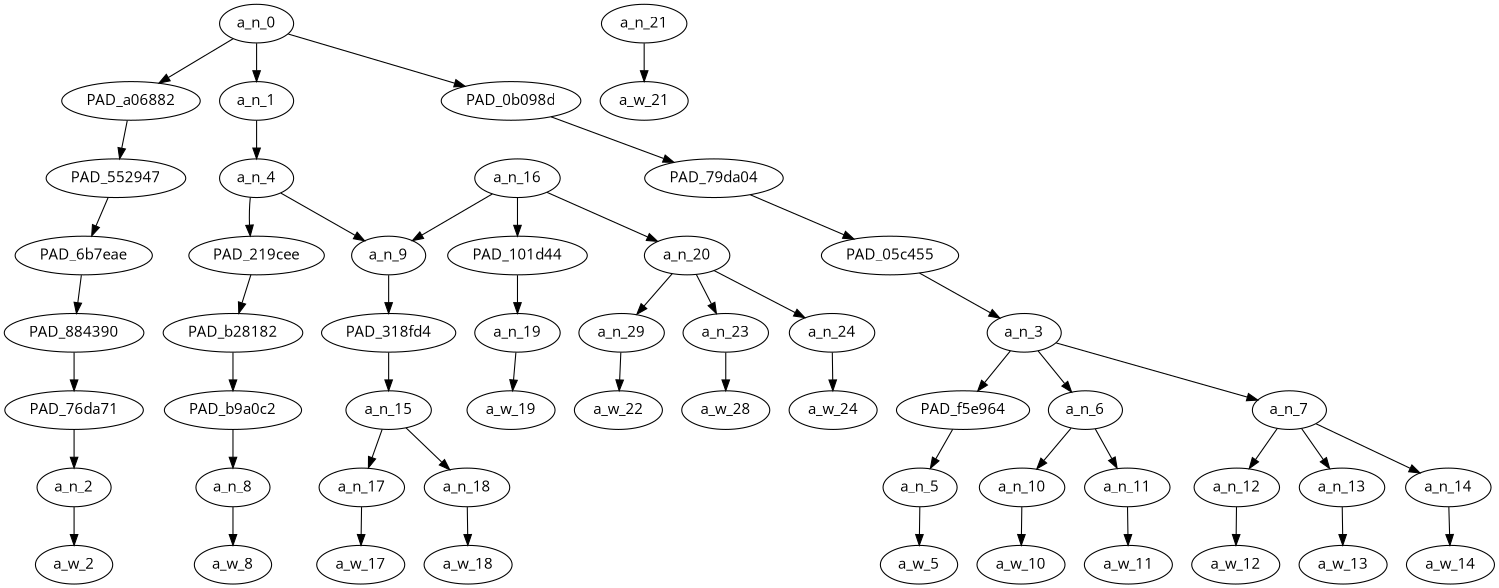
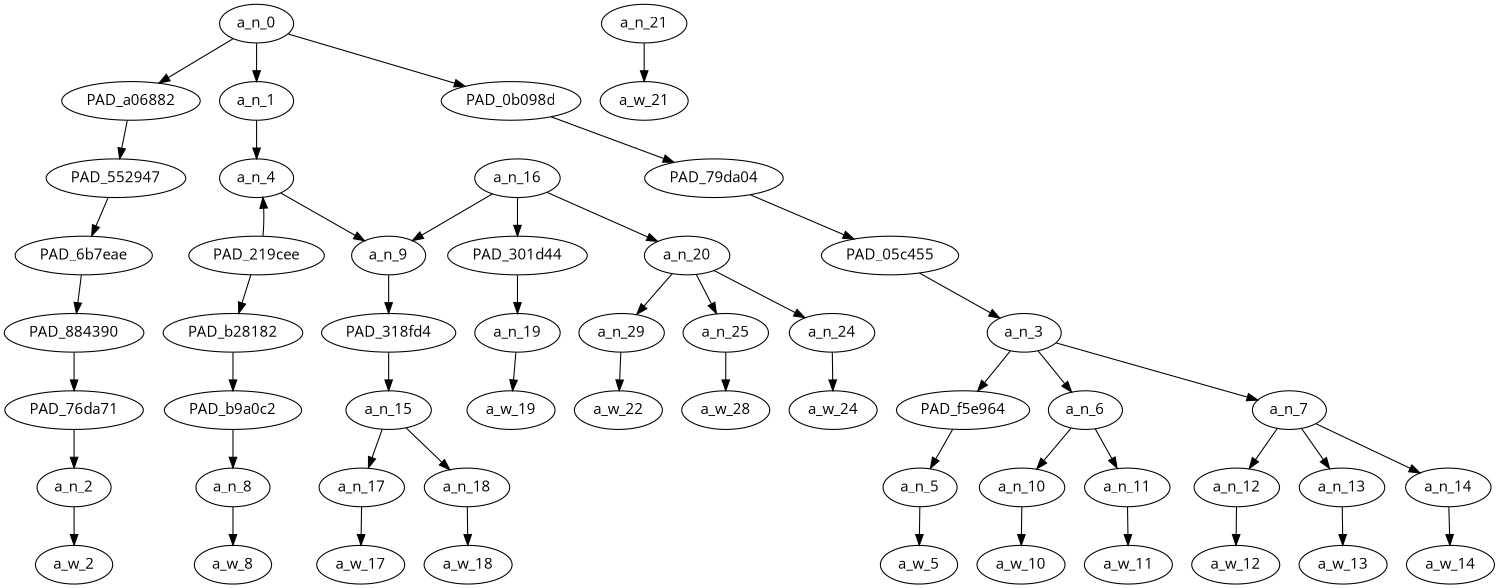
  strict digraph {
    fontname="Open Sans"
    node [div_dir=1 fontname="Open Sans" index=0 level=1 text_span="[8]" value=0.04655025]
    edge [fontname="Open Sans"]
    a_n_0 [level=7 text_span="[0, 1, 2, 3, 4, 5, 6, 7, 8, 9, 10, 11, 12, 13, 14]" value=1.00000000]
    PAD_a06882 [div_dir=-1 index=1 level=6]
    a_n_1 [level=6 text_span="[0, 1, 2, 3, 4, 5, 6, 7]" value=0.66997833]
    PAD_0b098d [index=2 level=6 text_span="[9, 10, 11, 12, 13, 14]" value=0.28309445]
    PAD_552947 [div_dir=-1 index=1 level=5]
    a_n_4 [level=5 text_span="[0, 1, 2, 3, 4, 5, 6, 7]" value=0.66960674]
    PAD_79da04 [index=2 level=5 text_span="[9, 10, 11, 12, 13, 14]" value=0.28309445]
    PAD_6b7eae [div_dir=-1 index=2 level=4]
    PAD_219cee [level=4 text_span="[0]" value=0.06469875]
    a_n_9 [index=1 level=4 text_span="[1, 2, 3, 4, 5, 6, 7]" value=0.60453640]
    PAD_05c455 [index=3 level=4 text_span="[9, 10, 11, 12, 13, 14]" value=0.28309445]
    PAD_884390 [div_dir=-1 index=3 level=3]
    PAD_76da71 [div_dir=-1 index=4 level=2]
    a_n_2 [div_dir=-1 index=8]
    a_w_2 [div_dir=0 index=8 level=0 value=i]
    PAD_b28182 [level=3 text_span="[0]" value=0.06469875]
    PAD_318fd4 [index=1 level=3 text_span="[1, 2]" value=0.17751776]
    PAD_b9a0c2 [level=2 text_span="[0]" value=0.06469875]
    a_n_15 [index=1 level=2 text_span="[1, 2]" value=0.17751776]
    a_n_16 [index=2 level=3 text_span="[3, 4, 5, 6, 7]" value=0.42670118]
-   PAD_301d44 [index=2 level=2 text_span="[3]" value=0.04010627 label=PAD_101d44]
+   PAD_301d44 [index=2 level=2 text_span="[3]" value=0.04010627]
    a_n_20 [index=3 level=2 text_span="[4, 5, 6, 7]" value=0.38625254]
    a_n_8 [text_span="[0]" value=0.06469875]
    a_w_8 [div_dir=0 level=0 text_span="[0]" value=im]
    a_n_17 [index=1 text_span="[1]" value=0.05173603]
    a_n_18 [div_dir=-1 index=2 text_span="[2]" value=0.12573168]
    a_n_19 [index=3 text_span="[3]" value=0.04010627]
    n28 [index=5 label=a_n_29 text_span="[5]" value=0.04850937]
-   a_n_23 [index=6 text_span="[6]" value=0.18637729]
+   a_n_23 [index=6 text_span="[6]" value=0.18637729 label=a_n_25]
    a_n_24 [div_dir=-1 index=7 text_span="[7]" value=0.11156103]
    a_w_17 [div_dir=0 index=1 level=0 text_span="[1]" value=a]
    a_w_18 [div_dir=0 index=2 level=0 text_span="[2]" value=slut]
    a_w_19 [div_dir=0 index=3 level=0 text_span="[3]" value=for]
    a_n_21 [index=4 text_span="[4]" value=0.03953470]
    a_w_21 [div_dir=0 index=4 level=0 text_span="[4]" value=the]
    a_w_22 [div_dir=0 index=5 level=0 text_span="[5]" value=entire]
    n37 [div_dir=0 index=6 label=a_w_28 level=0 text_span="[6]" value=cql]
    a_w_24 [div_dir=0 index=7 level=0 text_span="[7]" value=ost]
    a_n_3 [index=4 level=3 text_span="[9, 10, 11, 12, 13, 14]" value=0.28309445]
    PAD_f5e964 [div_dir=-1 index=5 level=2 text_span="[9]" value=0.05823735]
    a_n_6 [index=6 level=2 text_span="[10, 11]" value=0.09910280]
    a_n_7 [index=7 level=2 text_span="[12, 13, 14]" value=0.12559170]
    a_n_5 [div_dir=-1 index=9 text_span="[9]" value=0.05823735]
    a_n_10 [index=10 text_span="[10]" value=0.03837421]
    a_n_11 [index=11 text_span="[11]" value=0.06040526]
    a_n_12 [index=12 text_span="[12]" value=0.04066655]
    a_n_13 [index=13 text_span="[13]" value=0.03507607]
    a_n_14 [index=14 text_span="[14]" value=0.04968307]
    a_w_5 [div_dir=0 index=9 level=0 text_span="[9]" value=listen]
    a_w_10 [div_dir=0 index=10 level=0 text_span="[10]" value=to]
    a_w_11 [div_dir=0 index=11 level=0 text_span="[11]" value=literally]
    a_w_12 [div_dir=0 index=12 level=0 text_span="[12]" value=every]
    a_w_13 [div_dir=0 index=13 level=0 text_span="[13]" value=single]
    a_w_14 [div_dir=0 index=14 level=0 text_span="[14]" value=day]
    a_n_0 -> PAD_a06882
    a_n_0 -> a_n_1
    a_n_0 -> PAD_0b098d
    PAD_a06882 -> PAD_552947
    a_n_1 -> a_n_4
    PAD_0b098d -> PAD_79da04
    PAD_552947 -> PAD_6b7eae
-   a_n_4 -> PAD_219cee
+   PAD_219cee -> a_n_4
    a_n_4 -> a_n_9
    PAD_79da04 -> PAD_05c455
    PAD_6b7eae -> PAD_884390
    PAD_219cee -> PAD_b28182
    a_n_9 -> PAD_318fd4
    PAD_05c455 -> a_n_3
    PAD_884390 -> PAD_76da71
    PAD_76da71 -> a_n_2
    a_n_2 -> a_w_2
    PAD_b28182 -> PAD_b9a0c2
    PAD_318fd4 -> a_n_15
    PAD_b9a0c2 -> a_n_8
    a_n_15 -> a_n_17
    a_n_15 -> a_n_18
    a_n_16 -> a_n_9
    a_n_16 -> PAD_301d44
    a_n_16 -> a_n_20
    PAD_301d44 -> a_n_19
    a_n_20 -> n28
    a_n_20 -> a_n_23
    a_n_20 -> a_n_24
    a_n_8 -> a_w_8
    a_n_17 -> a_w_17
    a_n_18 -> a_w_18
    a_n_19 -> a_w_19
    n28 -> a_w_22
    a_n_23 -> n37
    a_n_24 -> a_w_24
    a_n_21 -> a_w_21
    a_n_3 -> PAD_f5e964
    a_n_3 -> a_n_6
    a_n_3 -> a_n_7
    PAD_f5e964 -> a_n_5
    a_n_6 -> a_n_10
    a_n_6 -> a_n_11
    a_n_7 -> a_n_12
    a_n_7 -> a_n_13
    a_n_7 -> a_n_14
    a_n_5 -> a_w_5
    a_n_10 -> a_w_10
    a_n_11 -> a_w_11
    a_n_12 -> a_w_12
    a_n_13 -> a_w_13
    a_n_14 -> a_w_14
  }
